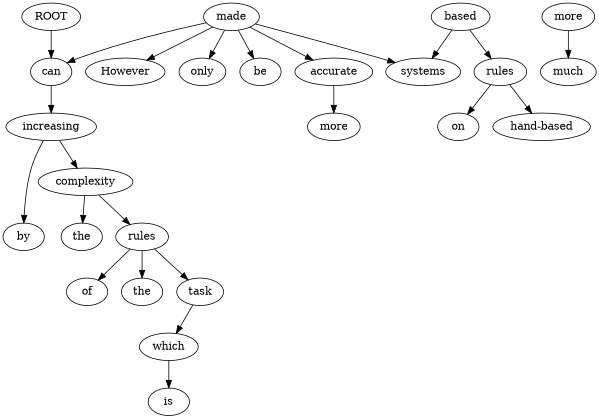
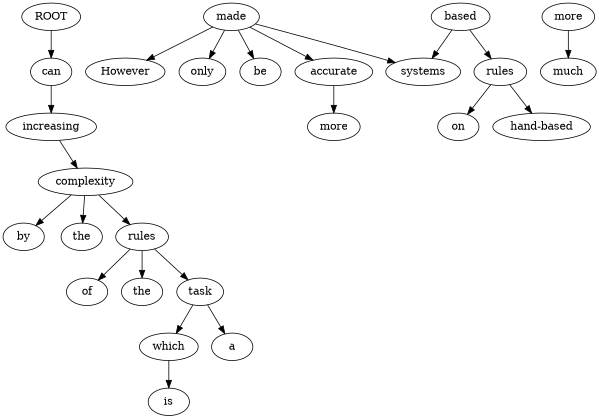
  digraph {
    n1 [label=ROOT]
    n2 [label=can]
    n3 [label=made]
    n4 [label=However]
    n5 [label=systems]
    n6 [label=only]
    n7 [label=be]
    n8 [label=accurate]
    n9 [label=based]
    n10 [label=rules]
    n11 [label=on]
    n12 [label="hand-based"]
    n13 [label=increasing]
    n14 [label=more]
    n15 [label=by]
    n16 [label=complexity]
    n17 [label=the]
    n18 [label=rules]
    n19 [label=of]
    n20 [label=the]
    n21 [label=task]
    n22 [label=which]
+   n23 [label=a]
    n24 [label=is]
    n25 [label=much]
    n26 [label=more]
    n1 -> n2
    n2 -> n13
-   n3 -> n2
    n3 -> n4
    n3 -> n5
    n3 -> n6
    n3 -> n7
    n3 -> n8
    n8 -> n14
    n9 -> n5
    n9 -> n10
    n10 -> n11
    n10 -> n12
-   n13 -> n15
+   n16 -> n15
    n13 -> n16
    n16 -> n17
    n16 -> n18
    n18 -> n19
    n18 -> n20
    n18 -> n21
    n21 -> n22
+   n21 -> n23
    n22 -> n24
    n26 -> n25
  }
